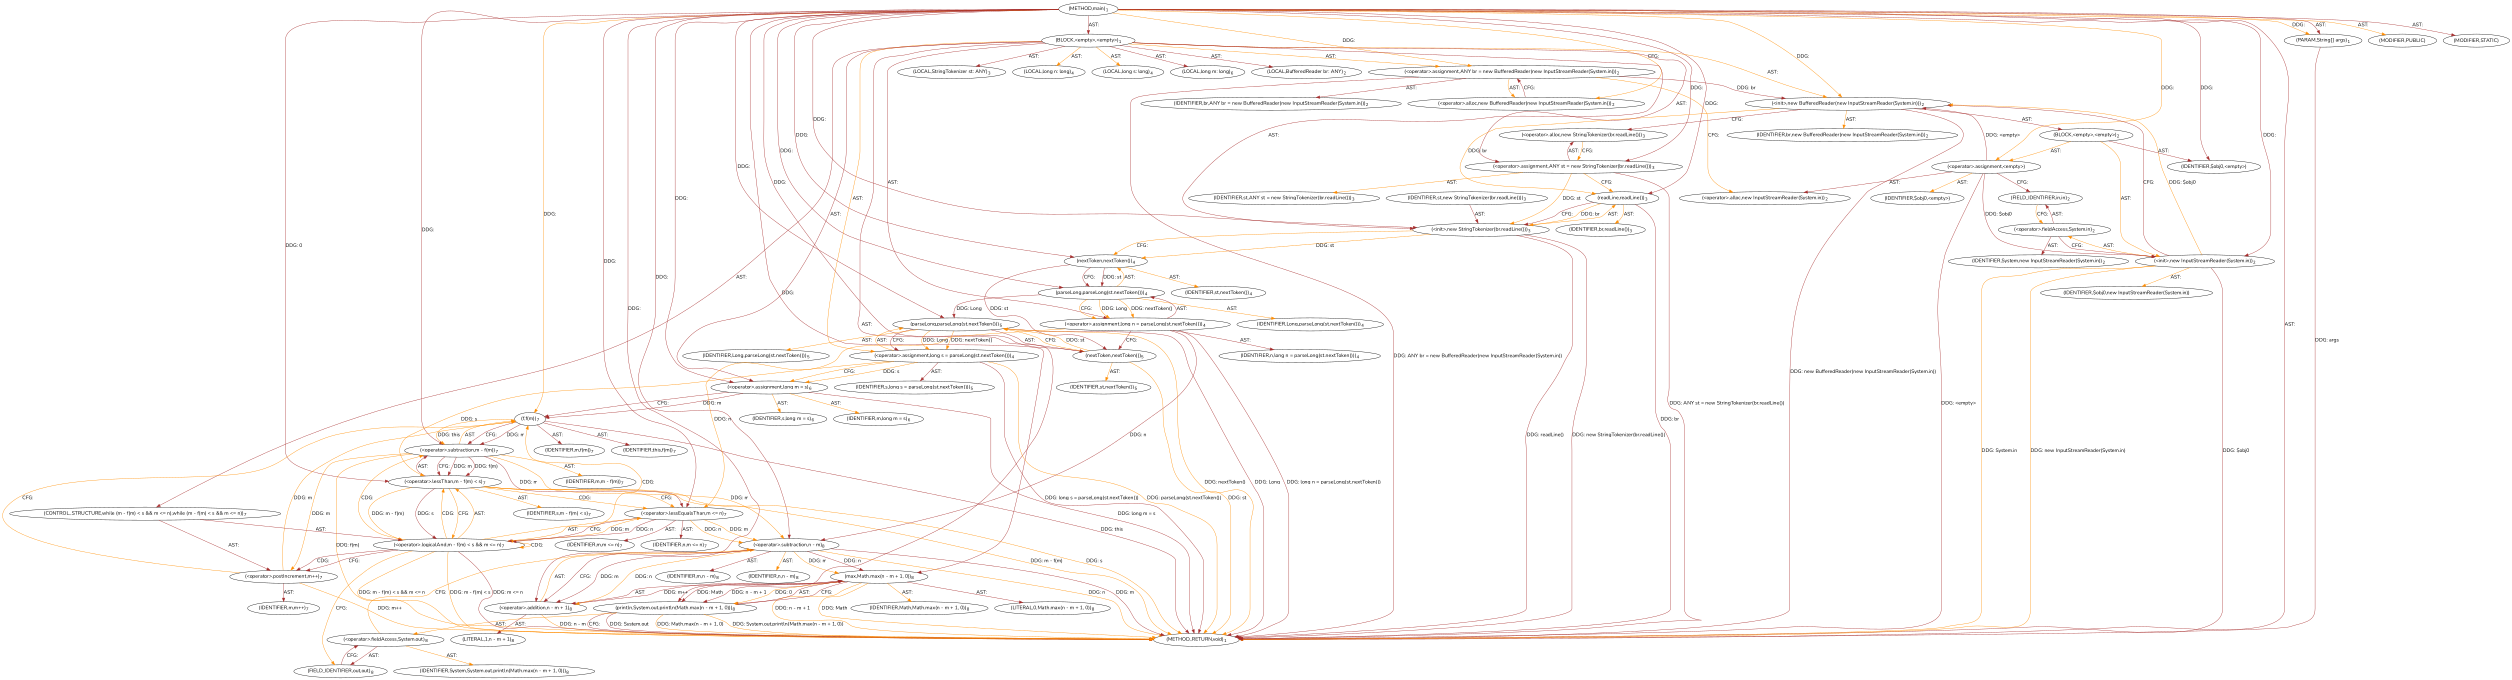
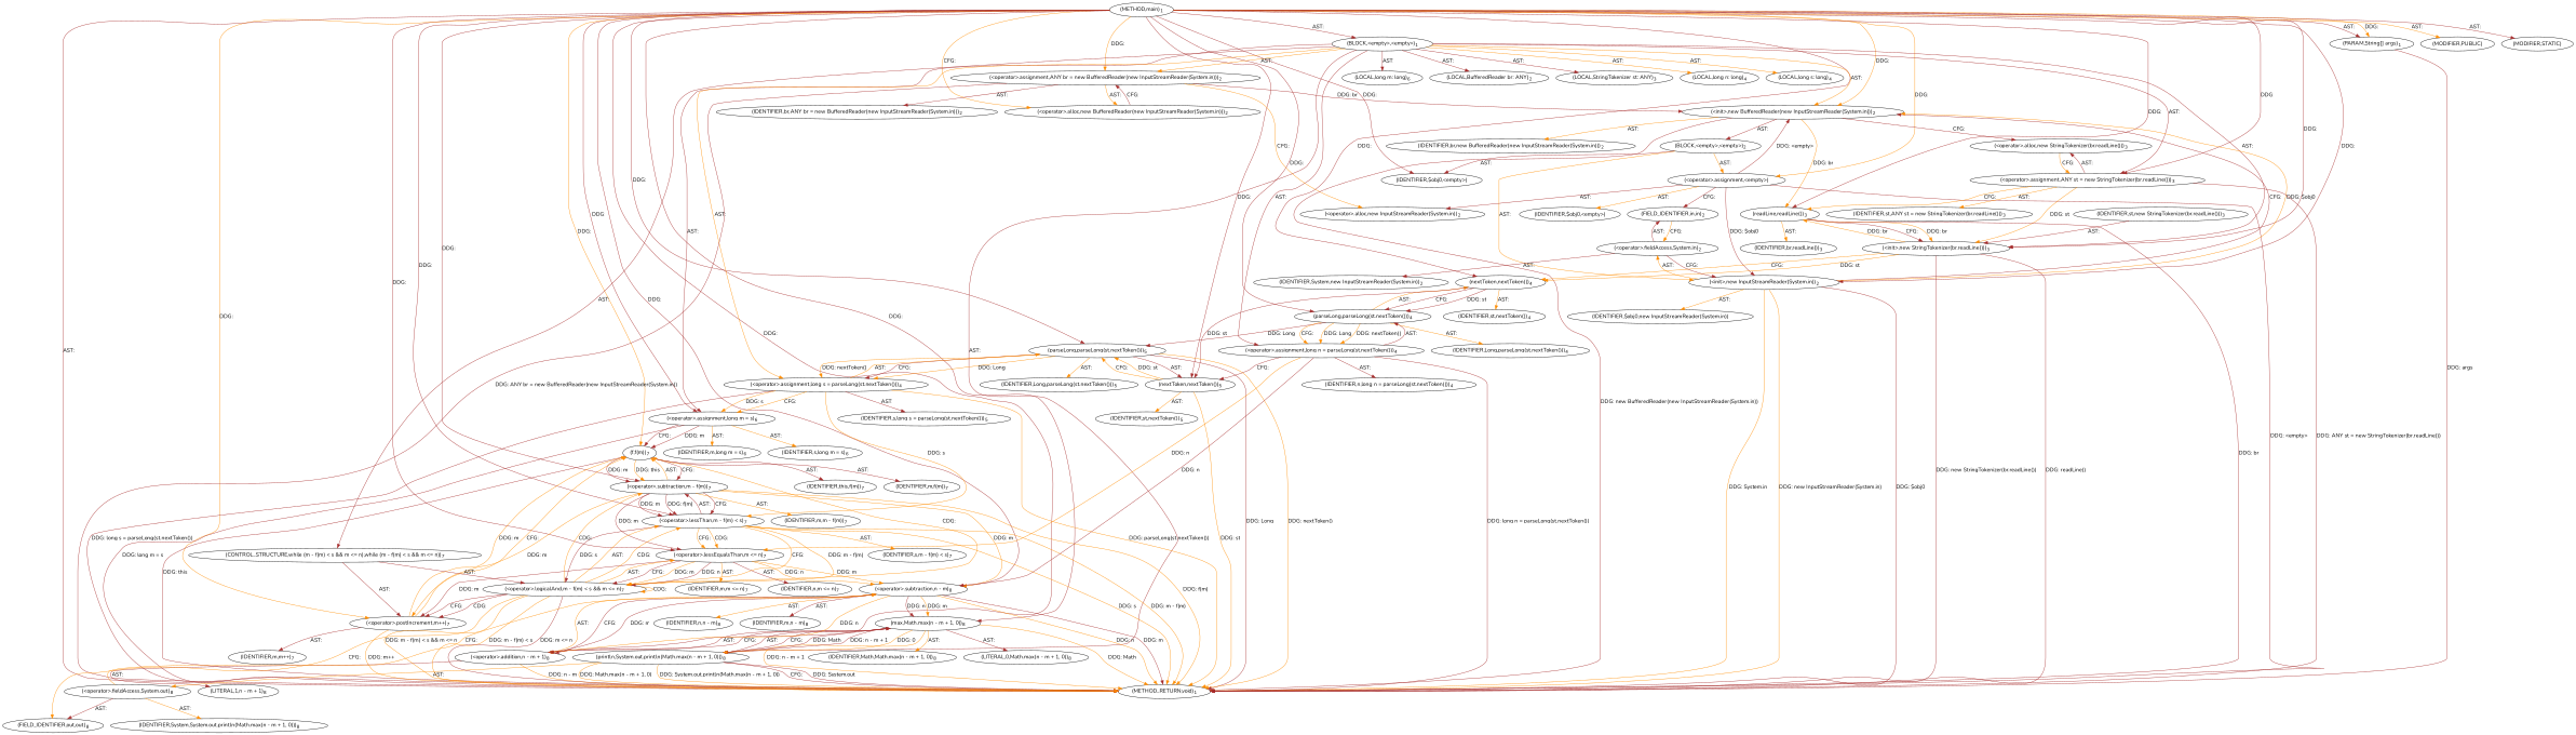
  digraph {
    fontname=Nunito
    node [fontname=Nunito]
    edge [color=brown fontname=Nunito]
    n1 [label=<(METHOD,main)<SUB>1</SUB>>]
    n2 [label=<(PARAM,String[] args)<SUB>1</SUB>>]
    n3 [label=<(BLOCK,&lt;empty&gt;,&lt;empty&gt;)<SUB>1</SUB>>]
    n4 [label=<(&lt;operator&gt;.assignment,ANY br = new BufferedReader(new InputStreamReader(System.in)))<SUB>2</SUB>>]
    n5 [label=<(&lt;operator&gt;.alloc,new BufferedReader(new InputStreamReader(System.in)))<SUB>2</SUB>>]
    n6 [label=<(&lt;init&gt;,new BufferedReader(new InputStreamReader(System.in)))<SUB>2</SUB>>]
    n7 [label=<(&lt;operator&gt;.assignment,&lt;empty&gt;)>]
    n8 [label=<(&lt;init&gt;,new InputStreamReader(System.in))<SUB>2</SUB>>]
    n9 [label=<(IDENTIFIER,$obj0,&lt;empty&gt;)>]
    n10 [label=<(&lt;operator&gt;.assignment,ANY st = new StringTokenizer(br.readLine()))<SUB>3</SUB>>]
    n11 [label=<(&lt;init&gt;,new StringTokenizer(br.readLine()))<SUB>3</SUB>>]
    n12 [label=<(readLine,readLine())<SUB>3</SUB>>]
    n13 [label=<(parseLong,parseLong(st.nextToken()))<SUB>4</SUB>>]
    n14 [label=<(nextToken,nextToken())<SUB>4</SUB>>]
    n15 [label=<(parseLong,parseLong(st.nextToken()))<SUB>5</SUB>>]
    n16 [label=<(nextToken,nextToken())<SUB>5</SUB>>]
    n17 [label=<(&lt;operator&gt;.assignment,long m = s)<SUB>6</SUB>>]
    n18 [label=<(&lt;operator&gt;.lessThan,m - f(m) &lt; s)<SUB>7</SUB>>]
    n19 [label=<(&lt;operator&gt;.subtraction,m - f(m))<SUB>7</SUB>>]
    n20 [label=<(f,f(m))<SUB>7</SUB>>]
    n21 [label=<(&lt;operator&gt;.lessEqualsThan,m &lt;= n)<SUB>7</SUB>>]
    n22 [label=<(&lt;operator&gt;.postIncrement,m++)<SUB>7</SUB>>]
    n23 [label=<(max,Math.max(n - m + 1, 0))<SUB>8</SUB>>]
    n24 [label=<(&lt;operator&gt;.addition,n - m + 1)<SUB>8</SUB>>]
    n25 [label=<(&lt;operator&gt;.subtraction,n - m)<SUB>8</SUB>>]
    n26 [label=<(MODIFIER,PUBLIC)>]
    n27 [label=<(MODIFIER,STATIC)>]
    n28 [label=<(METHOD_RETURN,void)<SUB>1</SUB>>]
    n29 [label=<(LOCAL,BufferedReader br: ANY)<SUB>2</SUB>>]
    n30 [label=<(LOCAL,StringTokenizer st: ANY)<SUB>3</SUB>>]
    n31 [label=<(LOCAL,long n: long)<SUB>4</SUB>>]
    n32 [label=<(LOCAL,long s: long)<SUB>4</SUB>>]
    n33 [label=<(&lt;operator&gt;.assignment,long n = parseLong(st.nextToken()))<SUB>4</SUB>>]
    n34 [label=<(&lt;operator&gt;.assignment,long s = parseLong(st.nextToken()))<SUB>4</SUB>>]
    n35 [label=<(LOCAL,long m: long)<SUB>6</SUB>>]
    n36 [label=<(CONTROL_STRUCTURE,while (m - f(m) &lt; s &amp;&amp; m &lt;= n),while (m - f(m) &lt; s &amp;&amp; m &lt;= n))<SUB>7</SUB>>]
    n37 [label=<(println,System.out.println(Math.max(n - m + 1, 0)))<SUB>8</SUB>>]
    n38 [label=<(IDENTIFIER,br,ANY br = new BufferedReader(new InputStreamReader(System.in)))<SUB>2</SUB>>]
    n39 [label=<(&lt;operator&gt;.alloc,new InputStreamReader(System.in))<SUB>2</SUB>>]
    n40 [label=<(IDENTIFIER,br,new BufferedReader(new InputStreamReader(System.in)))<SUB>2</SUB>>]
    n41 [label=<(BLOCK,&lt;empty&gt;,&lt;empty&gt;)<SUB>2</SUB>>]
    n42 [label=<(&lt;operator&gt;.alloc,new StringTokenizer(br.readLine()))<SUB>3</SUB>>]
    n43 [label=<(IDENTIFIER,$obj0,&lt;empty&gt;)>]
    n44 [label=<(FIELD_IDENTIFIER,in,in)<SUB>2</SUB>>]
    n45 [label=<(IDENTIFIER,$obj0,new InputStreamReader(System.in))>]
    n46 [label=<(&lt;operator&gt;.fieldAccess,System.in)<SUB>2</SUB>>]
    n47 [label=<(IDENTIFIER,st,ANY st = new StringTokenizer(br.readLine()))<SUB>3</SUB>>]
    n48 [label=<(IDENTIFIER,br,readLine())<SUB>3</SUB>>]
    n49 [label=<(IDENTIFIER,Long,parseLong(st.nextToken()))<SUB>4</SUB>>]
    n50 [label=<(IDENTIFIER,st,nextToken())<SUB>4</SUB>>]
    n51 [label=<(IDENTIFIER,Long,parseLong(st.nextToken()))<SUB>5</SUB>>]
    n52 [label=<(IDENTIFIER,st,nextToken())<SUB>5</SUB>>]
    n53 [label=<(IDENTIFIER,m,long m = s)<SUB>6</SUB>>]
    n54 [label=<(IDENTIFIER,s,long m = s)<SUB>6</SUB>>]
    n55 [label=<(&lt;operator&gt;.logicalAnd,m - f(m) &lt; s &amp;&amp; m &lt;= n)<SUB>7</SUB>>]
    n56 [label=<(IDENTIFIER,s,m - f(m) &lt; s)<SUB>7</SUB>>]
    n57 [label=<(IDENTIFIER,m,m - f(m))<SUB>7</SUB>>]
    n58 [label=<(IDENTIFIER,this,f(m))<SUB>7</SUB>>]
    n59 [label=<(IDENTIFIER,m,f(m))<SUB>7</SUB>>]
    n60 [label=<(IDENTIFIER,m,m &lt;= n)<SUB>7</SUB>>]
    n61 [label=<(IDENTIFIER,n,m &lt;= n)<SUB>7</SUB>>]
    n62 [label=<(IDENTIFIER,m,m++)<SUB>7</SUB>>]
    n63 [label=<(IDENTIFIER,Math,Math.max(n - m + 1, 0))<SUB>8</SUB>>]
    n64 [label=<(LITERAL,0,Math.max(n - m + 1, 0))<SUB>8</SUB>>]
    n65 [label=<(LITERAL,1,n - m + 1)<SUB>8</SUB>>]
    n66 [label=<(IDENTIFIER,n,n - m)<SUB>8</SUB>>]
    n67 [label=<(IDENTIFIER,m,n - m)<SUB>8</SUB>>]
    n68 [label=<(IDENTIFIER,n,long n = parseLong(st.nextToken()))<SUB>4</SUB>>]
    n69 [label=<(IDENTIFIER,s,long s = parseLong(st.nextToken()))<SUB>5</SUB>>]
    n70 [label=<(&lt;operator&gt;.fieldAccess,System.out)<SUB>8</SUB>>]
    n71 [label=<(IDENTIFIER,System,new InputStreamReader(System.in))<SUB>2</SUB>>]
    n72 [label=<(IDENTIFIER,st,new StringTokenizer(br.readLine()))<SUB>3</SUB>>]
    n73 [label=<(FIELD_IDENTIFIER,out,out)<SUB>8</SUB>>]
    n74 [label=<(IDENTIFIER,System,System.out.println(Math.max(n - m + 1, 0)))<SUB>8</SUB>>]
    n1 -> n2 [label="AST: "]
    n1 -> n2 [color=darkorange label="DDG: "]
    n1 -> n3 [label="AST: "]
    n1 -> n4 [color=darkorange label="DDG: "]
    n1 -> n5 [color=darkorange label="CFG: "]
    n1 -> n6 [color=darkorange label="DDG: "]
    n1 -> n7 [color=darkorange label="DDG: "]
    n1 -> n8 [label="DDG: "]
    n1 -> n9 [label="DDG: "]
    n1 -> n10 [label="DDG: "]
    n1 -> n11 [label="DDG: "]
    n1 -> n12 [label="DDG: "]
    n1 -> n13 [label="DDG: "]
    n1 -> n14 [label="DDG: "]
    n1 -> n15 [label="DDG: "]
    n1 -> n16 [label="DDG: "]
    n1 -> n17 [label="DDG: "]
-   n1 -> n18 [label="DDG: 0"]
+   n1 -> n18 [label="DDG: "]
    n1 -> n19 [label="DDG: "]
    n1 -> n20 [color=darkorange label="DDG: "]
    n1 -> n21 [label="DDG: "]
+   n1 -> n22 [color=darkorange label="DDG: "]
    n1 -> n23 [label="DDG: "]
    n1 -> n24 [label="DDG: "]
    n1 -> n25 [label="DDG: "]
    n1 -> n26 [color=darkorange label="AST: "]
    n1 -> n27 [label="AST: "]
    n1 -> n28 [label="AST: "]
    n2 -> n28 [label="DDG: args"]
    n3 -> n4 [color=darkorange label="AST: "]
    n3 -> n6 [color=darkorange label="AST: "]
    n3 -> n10 [label="AST: "]
    n3 -> n11 [label="AST: "]
    n3 -> n17 [label="AST: "]
    n3 -> n29 [label="AST: "]
    n3 -> n30 [label="AST: "]
    n3 -> n31 [color=darkorange label="AST: "]
    n3 -> n32 [color=darkorange label="AST: "]
    n3 -> n33 [label="AST: "]
    n3 -> n34 [color=darkorange label="AST: "]
    n3 -> n35 [label="AST: "]
    n3 -> n36 [label="AST: "]
    n3 -> n37 [label="AST: "]
    n4 -> n5 [color=darkorange label="AST: "]
    n4 -> n6 [label="DDG: br"]
    n4 -> n28 [label="DDG: ANY br = new BufferedReader(new InputStreamReader(System.in))"]
    n4 -> n38 [label="AST: "]
    n4 -> n39 [color=darkorange label="CFG: "]
    n5 -> n4 [label="CFG: "]
    n6 -> n12 [color=darkorange label="DDG: br"]
    n6 -> n28 [label="DDG: new BufferedReader(new InputStreamReader(System.in))"]
    n6 -> n40 [color=darkorange label="AST: "]
    n6 -> n41 [label="AST: "]
    n6 -> n42 [label="CFG: "]
    n7 -> n6 [label="DDG: &lt;empty&gt;"]
    n7 -> n8 [label="DDG: $obj0"]
    n7 -> n28 [label="DDG: &lt;empty&gt;"]
    n7 -> n39 [label="AST: "]
    n7 -> n43 [color=darkorange label="AST: "]
    n7 -> n44 [label="CFG: "]
    n8 -> n6 [label="CFG: "]
    n8 -> n6 [color=darkorange label="DDG: $obj0"]
    n8 -> n28 [label="DDG: $obj0"]
    n8 -> n28 [color=darkorange label="DDG: System.in"]
    n8 -> n28 [color=darkorange label="DDG: new InputStreamReader(System.in)"]
    n8 -> n45 [color=darkorange label="AST: "]
    n8 -> n46 [color=darkorange label="AST: "]
    n10 -> n11 [color=darkorange label="DDG: st"]
    n10 -> n12 [color=darkorange label="CFG: "]
    n10 -> n28 [label="DDG: ANY st = new StringTokenizer(br.readLine())"]
    n10 -> n42 [label="AST: "]
    n10 -> n47 [color=darkorange label="AST: "]
-   n11 -> n12 [color=darkorange label="AST: "]
+   n11 -> n12 [color=darkorange label="DDG: br"]
    n11 -> n14 [color=darkorange label="CFG: "]
    n11 -> n14 [color=darkorange label="DDG: st"]
    n11 -> n28 [label="DDG: readLine()"]
    n11 -> n28 [label="DDG: new StringTokenizer(br.readLine())"]
    n12 -> n11 [label="CFG: "]
    n12 -> n11 [color=darkorange label="DDG: br"]
    n12 -> n28 [label="DDG: br"]
    n12 -> n48 [color=darkorange label="AST: "]
    n13 -> n14 [color=darkorange label="AST: "]
    n13 -> n15 [label="DDG: Long"]
    n13 -> n33 [color=darkorange label="CFG: "]
    n13 -> n33 [color=darkorange label="DDG: Long"]
    n13 -> n33 [color=darkorange label="DDG: nextToken()"]
    n13 -> n49 [color=darkorange label="AST: "]
    n14 -> n13 [label="CFG: "]
    n14 -> n13 [label="DDG: st"]
    n14 -> n16 [label="DDG: st"]
    n14 -> n50 [color=darkorange label="AST: "]
    n15 -> n16 [label="AST: "]
    n15 -> n28 [label="DDG: Long"]
    n15 -> n28 [color=darkorange label="DDG: nextToken()"]
    n15 -> n34 [label="CFG: "]
    n15 -> n34 [color=darkorange label="DDG: Long"]
    n15 -> n34 [color=darkorange label="DDG: nextToken()"]
    n15 -> n51 [color=darkorange label="AST: "]
    n16 -> n15 [color=darkorange label="CFG: "]
    n16 -> n15 [color=darkorange label="DDG: st"]
    n16 -> n28 [color=darkorange label="DDG: st"]
    n16 -> n52 [color=darkorange label="AST: "]
    n17 -> n20 [label="CFG: "]
    n17 -> n20 [label="DDG: m"]
    n17 -> n28 [label="DDG: long m = s"]
    n17 -> n53 [color=darkorange label="AST: "]
    n17 -> n54 [color=darkorange label="AST: "]
    n18 -> n19 [label="AST: "]
    n18 -> n21 [color=darkorange label="CFG: "]
    n18 -> n21 [color=darkorange label="CDG: "]
    n18 -> n28 [color=darkorange label="DDG: m - f(m)"]
    n18 -> n28 [color=darkorange label="DDG: s"]
    n18 -> n55 [color=darkorange label="CFG: "]
    n18 -> n55 [color=darkorange label="DDG: m - f(m)"]
    n18 -> n55 [label="DDG: s"]
    n18 -> n56 [color=darkorange label="AST: "]
    n19 -> n18 [label="CFG: "]
    n19 -> n18 [label="DDG: m"]
    n19 -> n18 [label="DDG: f(m)"]
    n19 -> n20 [color=darkorange label="AST: "]
    n19 -> n21 [label="DDG: m"]
    n19 -> n22 [color=darkorange label="DDG: m"]
    n19 -> n25 [color=darkorange label="DDG: m"]
    n19 -> n28 [color=darkorange label="DDG: f(m)"]
    n19 -> n57 [color=darkorange label="AST: "]
    n20 -> n19 [label="CFG: "]
    n20 -> n19 [label="DDG: m"]
    n20 -> n19 [color=darkorange label="DDG: this"]
    n20 -> n28 [label="DDG: this"]
    n20 -> n58 [label="AST: "]
    n20 -> n59 [label="AST: "]
+   n21 -> n22 [label="DDG: m"]
    n21 -> n25 [color=darkorange label="DDG: n"]
    n21 -> n25 [color=darkorange label="DDG: m"]
    n21 -> n55 [label="CFG: "]
    n21 -> n55 [color=darkorange label="DDG: m"]
    n21 -> n55 [label="DDG: n"]
-   n21 -> n60 [label="AST: "]
+   n21 -> n60 [color=darkorange label="AST: "]
    n21 -> n61 [label="AST: "]
    n22 -> n20 [color=darkorange label="CFG: "]
    n22 -> n20 [color=darkorange label="DDG: m"]
    n22 -> n28 [color=darkorange label="DDG: m++"]
    n22 -> n62 [label="AST: "]
    n23 -> n24 [label="AST: "]
    n23 -> n28 [color=darkorange label="DDG: n - m + 1"]
    n23 -> n28 [color=darkorange label="DDG: Math"]
    n23 -> n37 [label="CFG: "]
    n23 -> n37 [label="DDG: Math"]
    n23 -> n37 [label="DDG: n - m + 1"]
    n23 -> n37 [color=darkorange label="DDG: 0"]
    n23 -> n63 [color=darkorange label="AST: "]
    n23 -> n64 [label="AST: "]
-   n24 -> n23 [label="DDG: m++"]
+   n24 -> n23 [label="CFG: "]
    n24 -> n25 [color=darkorange label="AST: "]
    n24 -> n28 [color=darkorange label="DDG: n - m"]
    n24 -> n65 [label="AST: "]
    n25 -> n23 [label="DDG: n"]
    n25 -> n23 [color=darkorange label="DDG: m"]
    n25 -> n24 [label="CFG: "]
    n25 -> n24 [color=darkorange label="DDG: n"]
    n25 -> n24 [label="DDG: m"]
    n25 -> n28 [color=darkorange label="DDG: n"]
    n25 -> n28 [label="DDG: m"]
    n25 -> n66 [color=darkorange label="AST: "]
    n25 -> n67 [label="AST: "]
    n33 -> n13 [label="AST: "]
    n33 -> n16 [label="CFG: "]
    n33 -> n21 [color=darkorange label="DDG: n"]
    n33 -> n25 [label="DDG: n"]
    n33 -> n28 [label="DDG: long n = parseLong(st.nextToken())"]
    n33 -> n68 [label="AST: "]
    n34 -> n15 [color=darkorange label="AST: "]
    n34 -> n17 [color=darkorange label="CFG: "]
    n34 -> n17 [color=darkorange label="DDG: s"]
    n34 -> n18 [color=darkorange label="DDG: s"]
    n34 -> n28 [color=darkorange label="DDG: parseLong(st.nextToken())"]
    n34 -> n28 [label="DDG: long s = parseLong(st.nextToken())"]
    n34 -> n69 [label="AST: "]
    n36 -> n22 [label="AST: "]
    n36 -> n55 [label="AST: "]
    n37 -> n23 [label="AST: "]
    n37 -> n28 [label="CFG: "]
    n37 -> n28 [label="DDG: System.out"]
    n37 -> n28 [color=darkorange label="DDG: Math.max(n - m + 1, 0)"]
    n37 -> n28 [color=darkorange label="DDG: System.out.println(Math.max(n - m + 1, 0))"]
    n37 -> n70 [color=darkorange label="AST: "]
    n41 -> n7 [color=darkorange label="AST: "]
    n41 -> n8 [color=darkorange label="AST: "]
    n41 -> n9 [label="AST: "]
    n42 -> n10 [color=darkorange label="CFG: "]
    n44 -> n46 [color=darkorange label="CFG: "]
    n46 -> n8 [label="CFG: "]
    n46 -> n44 [label="AST: "]
    n46 -> n71 [label="AST: "]
    n55 -> n18 [color=darkorange label="AST: "]
    n55 -> n18 [color=darkorange label="CDG: "]
    n55 -> n19 [color=darkorange label="CDG: "]
    n55 -> n20 [color=darkorange label="CDG: "]
    n55 -> n21 [color=darkorange label="AST: "]
    n55 -> n22 [label="CFG: "]
    n55 -> n22 [label="CDG: "]
    n55 -> n28 [color=darkorange label="DDG: m - f(m) &lt; s"]
    n55 -> n28 [label="DDG: m &lt;= n"]
    n55 -> n28 [color=darkorange label="DDG: m - f(m) &lt; s &amp;&amp; m &lt;= n"]
    n55 -> n55 [color=darkorange label="CDG: "]
    n55 -> n73 [color=darkorange label="CFG: "]
    n70 -> n25 [color=darkorange label="CFG: "]
    n70 -> n73 [label="AST: "]
    n70 -> n74 [color=darkorange label="AST: "]
    n72 -> n11 [label="AST: "]
-   n73 -> n70 [label="CFG: "]
  }
